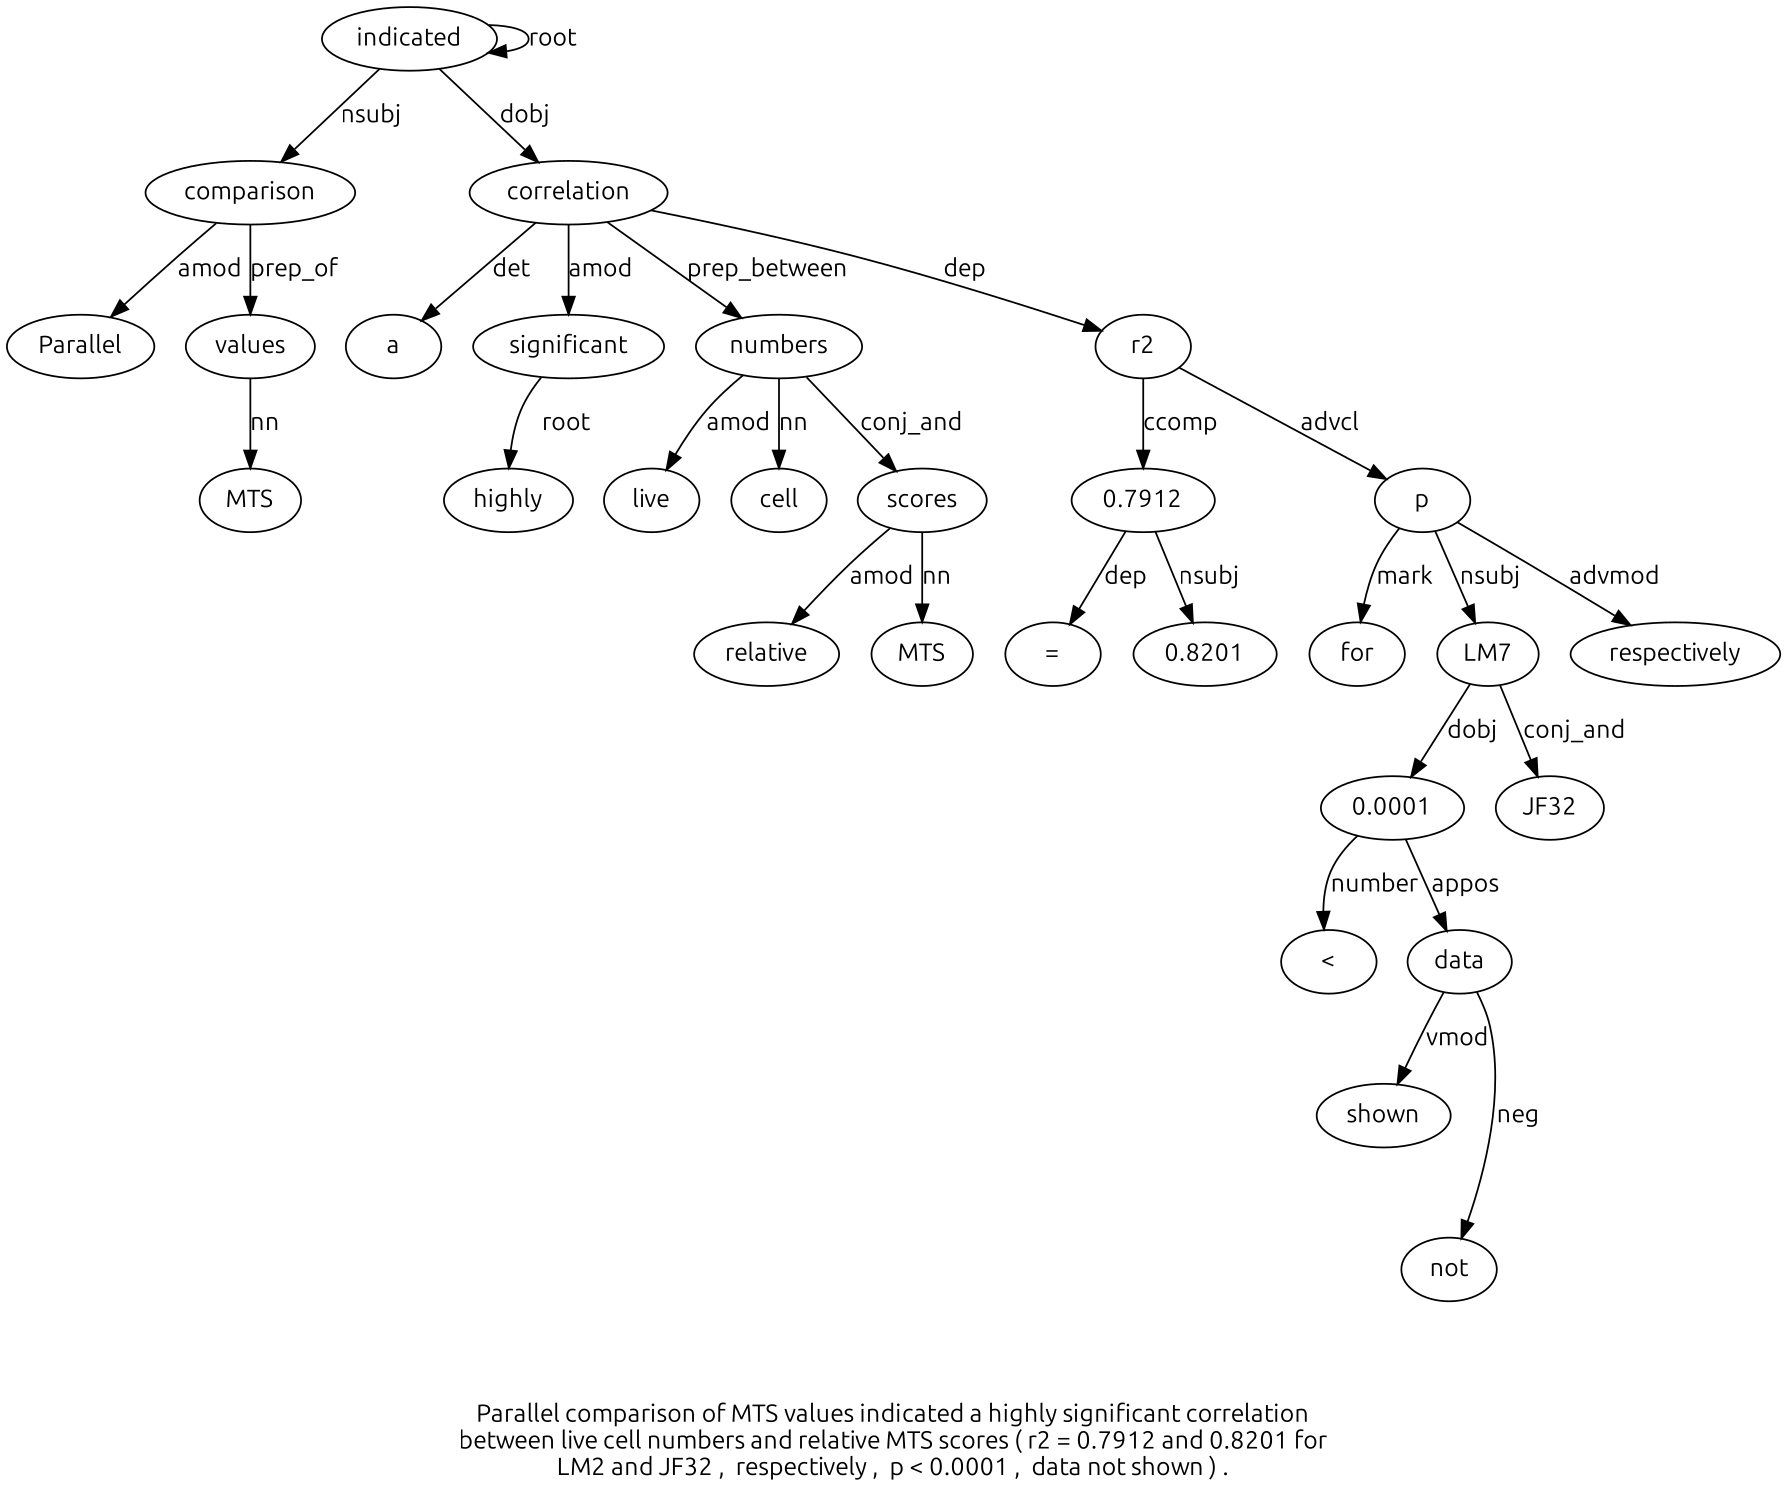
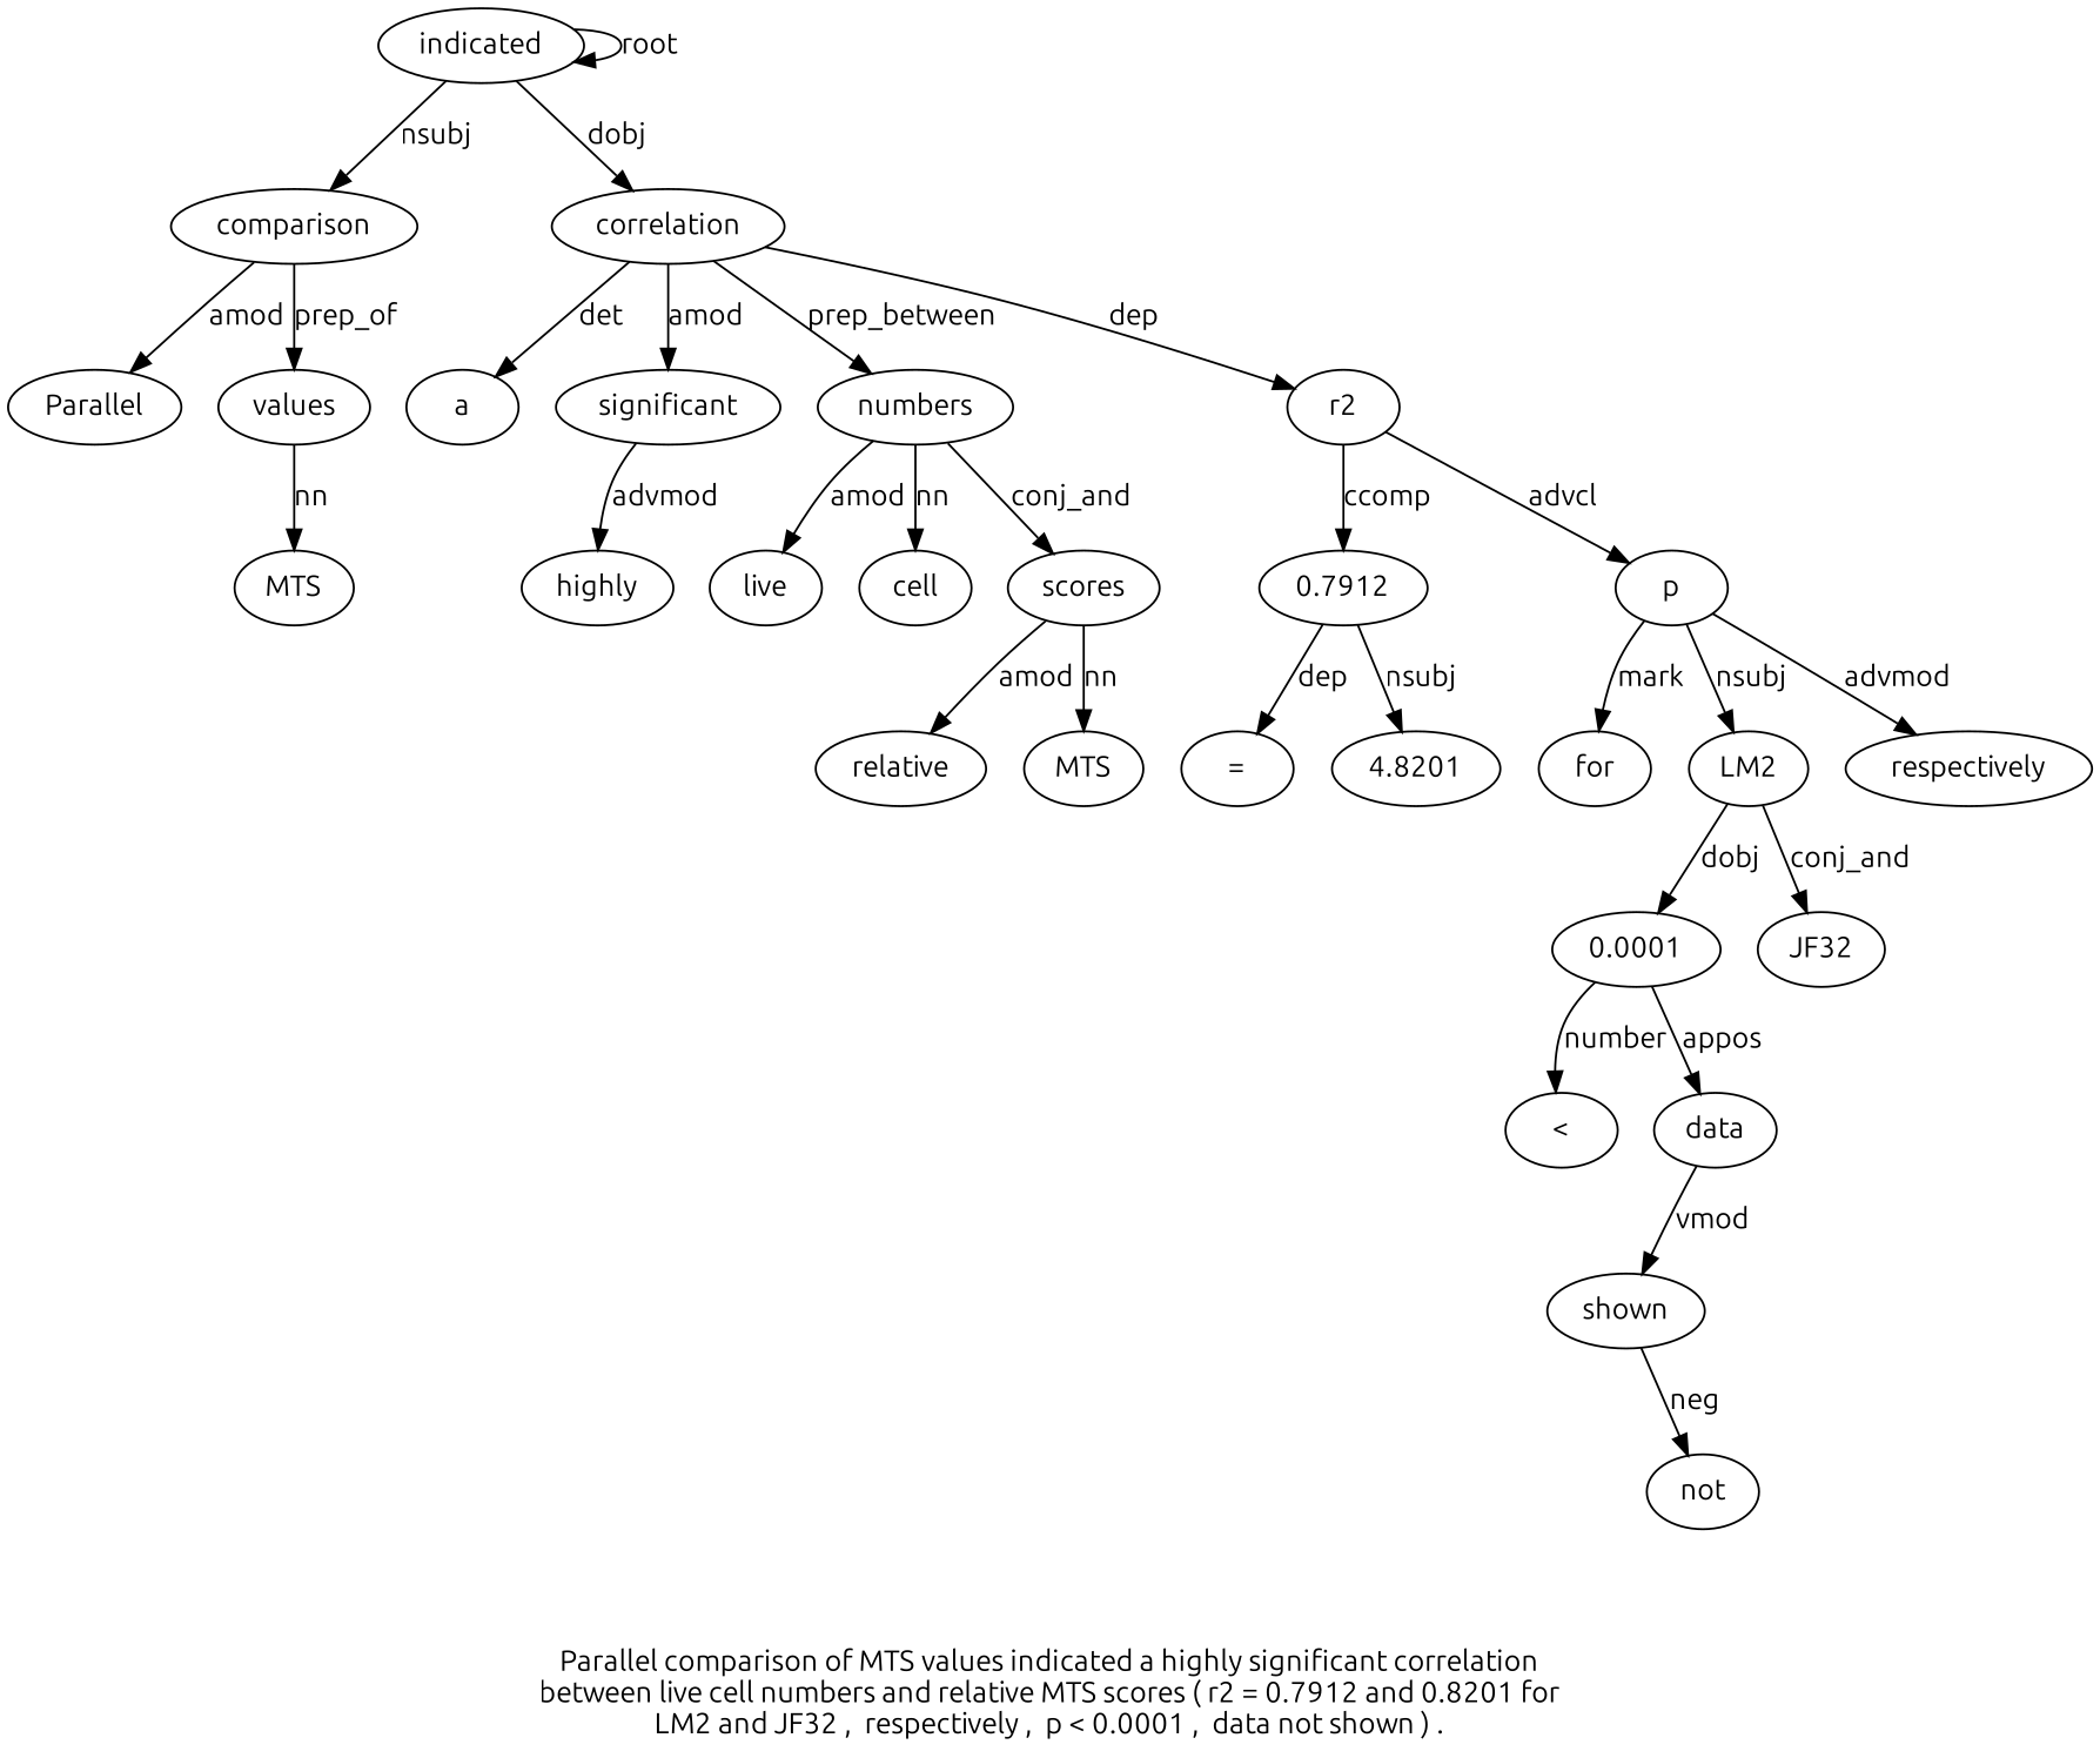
  digraph {
    fontname=Ubuntu
    label="Parallel comparison of MTS values indicated a highly significant correlation\nbetween live cell numbers and relative MTS scores ( r2 = 0.7912 and 0.8201 for\nLM2 and JF32 ,  respectively ,  p < 0.0001 ,  data not shown ) ."
    node [fillcolor=white fontname=Ubuntu style=filled]
    edge [fontname=Ubuntu]
    n1 [label=comparison]
    n2 [label=Parallel]
    n3 [label=values]
    n4 [label=MTS]
    n5 [label=indicated]
    n6 [label=correlation]
    n7 [label=a]
    n8 [label=significant]
    n9 [label=numbers]
    n10 [label=r2]
    n11 [label=highly]
    n12 [label=live]
    n13 [label=cell]
    n14 [label=scores]
    n15 [label=0.7912]
    n16 [label=p]
    n17 [label=relative]
    n18 [label=MTS]
    n19 [label="="]
-   n20 [label=0.8201]
+   n20 [label=4.8201]
    n21 [label=for]
-   n22 [label=LM7]
+   n22 [label=LM2]
    n23 [label=respectively]
    n24 [label=0.0001]
    n25 [label=JF32]
    n26 [label="<"]
    n27 [label=data]
    n28 [label=shown]
    n29 [label=not]
    n1 -> n2 [label=amod]
    n1 -> n3 [label=prep_of]
    n3 -> n4 [label=nn]
    n5 -> n1 [label=nsubj]
    n5 -> n5 [label=root]
    n5 -> n6 [label=dobj]
    n6 -> n7 [label=det]
    n6 -> n8 [label=amod]
    n6 -> n9 [label=prep_between]
    n6 -> n10 [label=dep]
-   n8 -> n11 [label=root]
+   n8 -> n11 [label=advmod]
    n9 -> n12 [label=amod]
    n9 -> n13 [label=nn]
    n9 -> n14 [label=conj_and]
    n10 -> n15 [label=ccomp]
    n10 -> n16 [label=advcl]
    n14 -> n17 [label=amod]
    n14 -> n18 [label=nn]
    n15 -> n19 [label=dep]
    n15 -> n20 [label=nsubj]
    n16 -> n21 [label=mark]
    n16 -> n22 [label=nsubj]
    n16 -> n23 [label=advmod]
    n22 -> n24 [label=dobj]
    n22 -> n25 [label=conj_and]
    n24 -> n26 [label=number]
    n24 -> n27 [label=appos]
    n27 -> n28 [label=vmod]
-   n27 -> n29 [label=neg]
+   n28 -> n29 [label=neg]
  }
